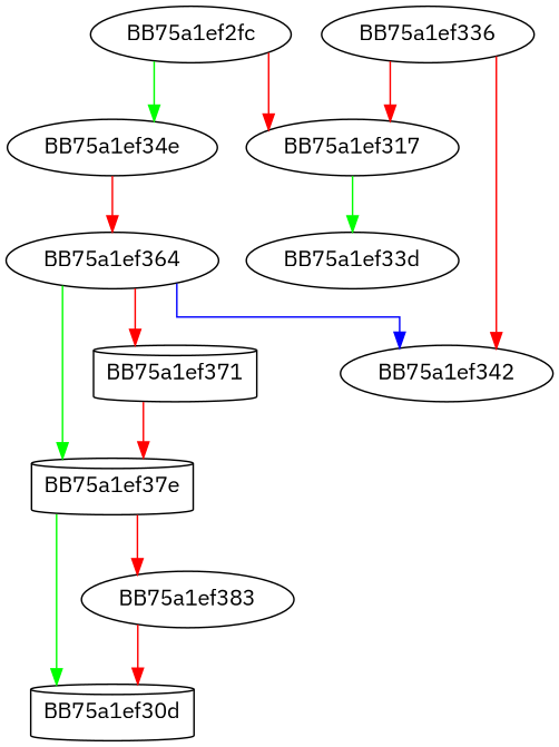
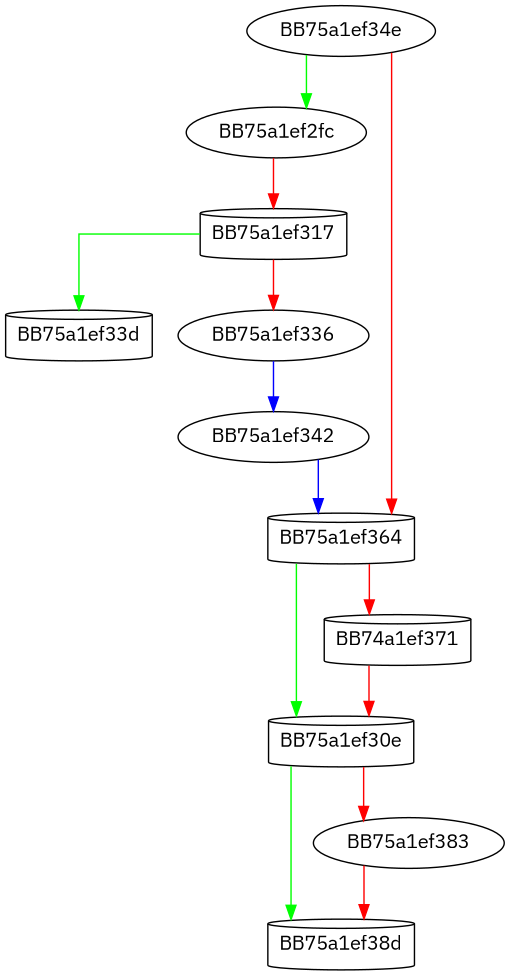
  digraph {
    fontname="IBM Plex Sans"
    splines=ortho
    node [fontname="IBM Plex Sans" shape=ellipse]
    edge [color=red fontname="IBM Plex Sans"]
    BB75a1ef2fc
    BB75a1ef34e
-   BB75a1ef317
-   BB75a1ef364
-   BB75a1ef33d
+   BB75a1ef317 [shape=cylinder]
+   BB75a1ef364 [shape=cylinder]
+   BB75a1ef33d [shape=cylinder]
    BB75a1ef336
-   BB75a1ef37e [shape=cylinder]
-   BB75a1ef371 [shape=cylinder]
+   BB75a1ef37e [shape=cylinder label=BB75a1ef30e]
+   BB75a1ef371 [shape=cylinder label=BB74a1ef371]
    BB75a1ef342
-   BB75a1ef38d [shape=cylinder label=BB75a1ef30d]
+   BB75a1ef38d [shape=cylinder]
    BB75a1ef383
-   BB75a1ef2fc -> BB75a1ef34e [color=green]
+   BB75a1ef34e -> BB75a1ef2fc [color=green]
    BB75a1ef2fc -> BB75a1ef317
    BB75a1ef34e -> BB75a1ef364
    BB75a1ef317 -> BB75a1ef33d [color=green]
-   BB75a1ef336 -> BB75a1ef317
+   BB75a1ef317 -> BB75a1ef336
    BB75a1ef364 -> BB75a1ef37e [color=green]
    BB75a1ef364 -> BB75a1ef371
-   BB75a1ef336 -> BB75a1ef342
+   BB75a1ef336 -> BB75a1ef342 [color=blue]
    BB75a1ef37e -> BB75a1ef38d [color=green]
    BB75a1ef37e -> BB75a1ef383
    BB75a1ef371 -> BB75a1ef37e
-   BB75a1ef364 -> BB75a1ef342 [color=blue]
+   BB75a1ef342 -> BB75a1ef364 [color=blue]
    BB75a1ef383 -> BB75a1ef38d
  }
